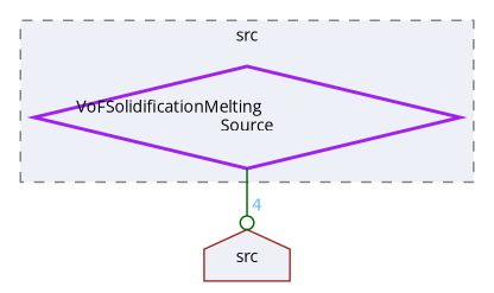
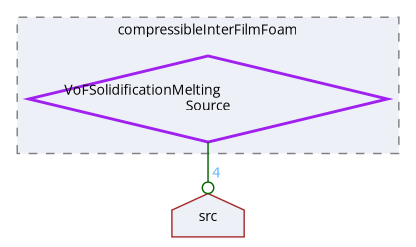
  digraph {
    compound=true
    fontname="Open Sans"
    node [fillcolor="#edf0f7" fontname="Open Sans" fontsize=10]
    n1 [color=purple height=0.2 label="VoFSolidificationMelting\lSource" shape=diamond style="filled,bold" width=0.4]
    n2 [color=brown height=0.2 label=src shape=house style=filled width=0.4]
    subgraph cluster_1 {
      bgcolor="#edf0f7"
      fontsize=10
-     label=src
+     label=compressibleInterFilmFoam
      pencolor=grey50
      style="filled,dashed"
      n1
    }
    n1 -> n2 [color=darkgreen fontcolor=steelblue1 fontname="Open Sans" fontsize=10 headlabel=4 labeldistance=1.5 labelfontname=Helvetica labelfontsize=10 arrowhead=odot]
  }
